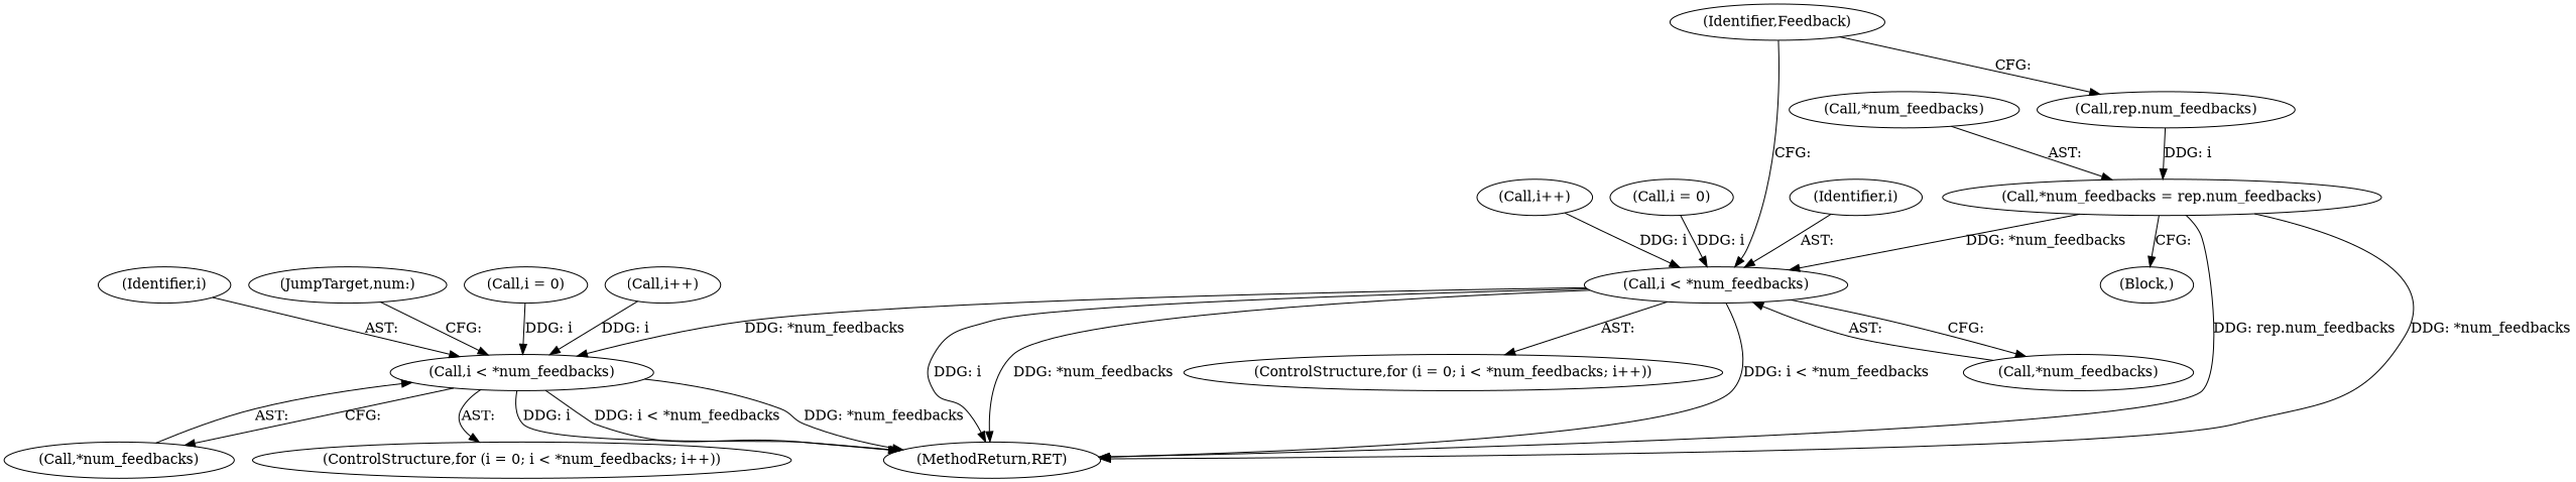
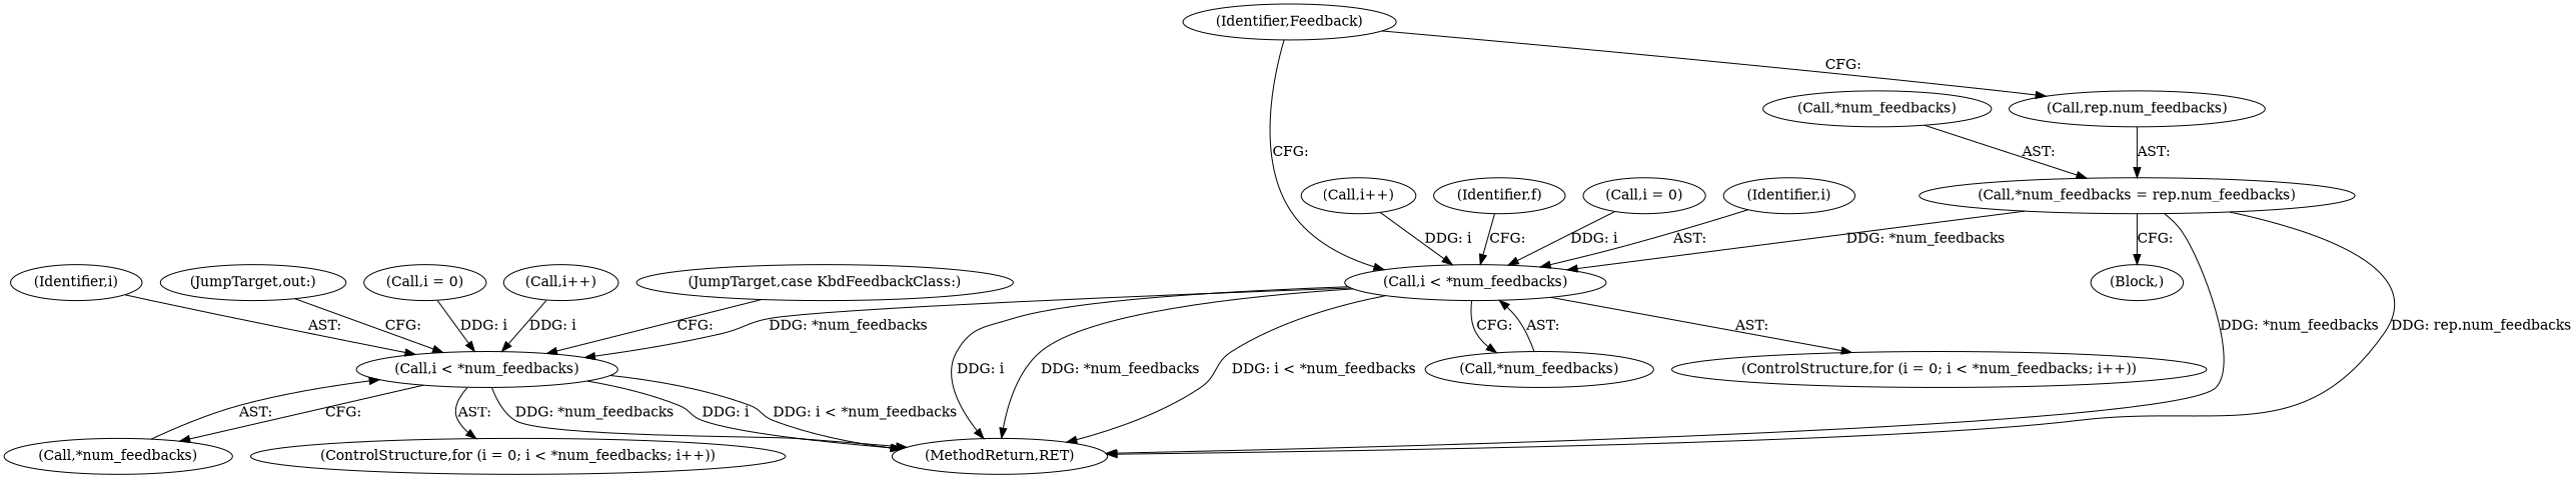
  digraph {
    n1 [label="(Call,*num_feedbacks = rep.num_feedbacks)"]
    n2 [label="(Call,i < *num_feedbacks)"]
    n3 [label="(Block,)"]
    n4 [label="(MethodReturn,RET)"]
    n5 [label="(Call,i < *num_feedbacks)"]
    n6 [label="(Call,*num_feedbacks)"]
    n7 [label="(ControlStructure,for (i = 0; i < *num_feedbacks; i++))"]
    n8 [label="(Call,rep.num_feedbacks)"]
    n9 [label="(Call,*num_feedbacks)"]
    n10 [label="(ControlStructure,for (i = 0; i < *num_feedbacks; i++))"]
    n11 [label="(Call,i++)"]
    n12 [label="(Call,i++)"]
+   n13 [label="(JumpTarget,case KbdFeedbackClass:)"]
    n14 [label="(Identifier,i)"]
-   n16 [label="(JumpTarget,num:)"]
+   n15 [label="(Identifier,f)"]
+   n16 [label="(JumpTarget,out:)"]
    n17 [label="(Call,i = 0)"]
    n18 [label="(Call,i = 0)"]
    n19 [label="(Identifier,Feedback)"]
    n20 [label="(Call,*num_feedbacks)"]
    n21 [label="(Identifier,i)"]
    n1 -> n2 [label="DDG: *num_feedbacks"]
    n1 -> n3 [label="CFG: "]
    n1 -> n4 [label="DDG: *num_feedbacks"]
    n1 -> n4 [label="DDG: rep.num_feedbacks"]
    n2 -> n4 [label="DDG: i"]
    n2 -> n4 [label="DDG: *num_feedbacks"]
    n2 -> n4 [label="DDG: i < *num_feedbacks"]
    n2 -> n5 [label="DDG: *num_feedbacks"]
    n2 -> n6 [label="CFG: "]
    n2 -> n7 [label="AST: "]
    n5 -> n4 [label="DDG: i"]
    n5 -> n4 [label="DDG: i < *num_feedbacks"]
    n5 -> n4 [label="DDG: *num_feedbacks"]
    n5 -> n9 [label="CFG: "]
    n5 -> n10 [label="AST: "]
    n6 -> n2 [label="AST: "]
-   n8 -> n1 [label="DDG: i"]
+   n8 -> n1 [label="AST: "]
    n9 -> n5 [label="AST: "]
    n11 -> n2 [label="DDG: i"]
    n12 -> n5 [label="DDG: i"]
+   n13 -> n5 [label="CFG: "]
    n14 -> n5 [label="AST: "]
+   n15 -> n2 [label="CFG: "]
    n16 -> n5 [label="CFG: "]
    n17 -> n5 [label="DDG: i"]
    n18 -> n2 [label="DDG: i"]
    n19 -> n2 [label="CFG: "]
    n19 -> n8 [label="CFG: "]
    n20 -> n1 [label="AST: "]
    n21 -> n2 [label="AST: "]
  }
